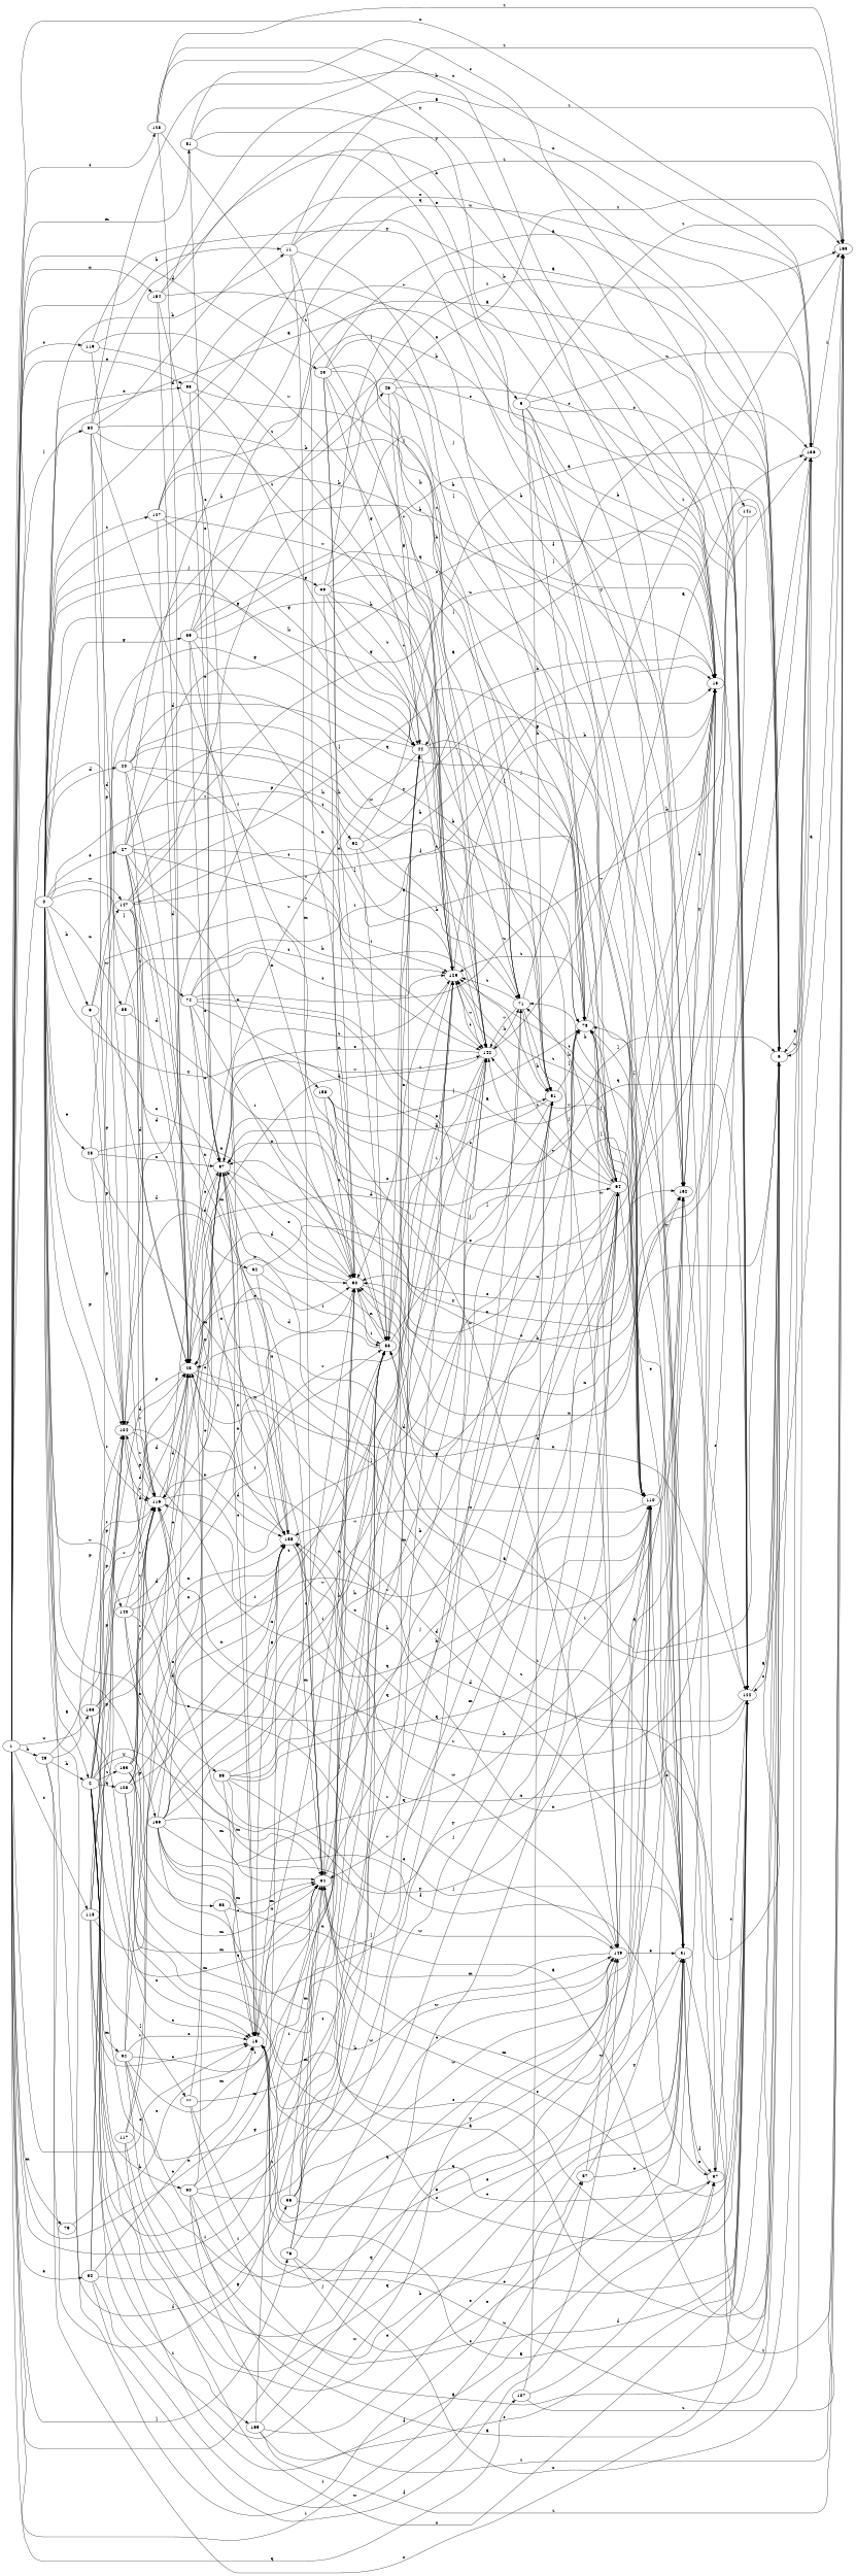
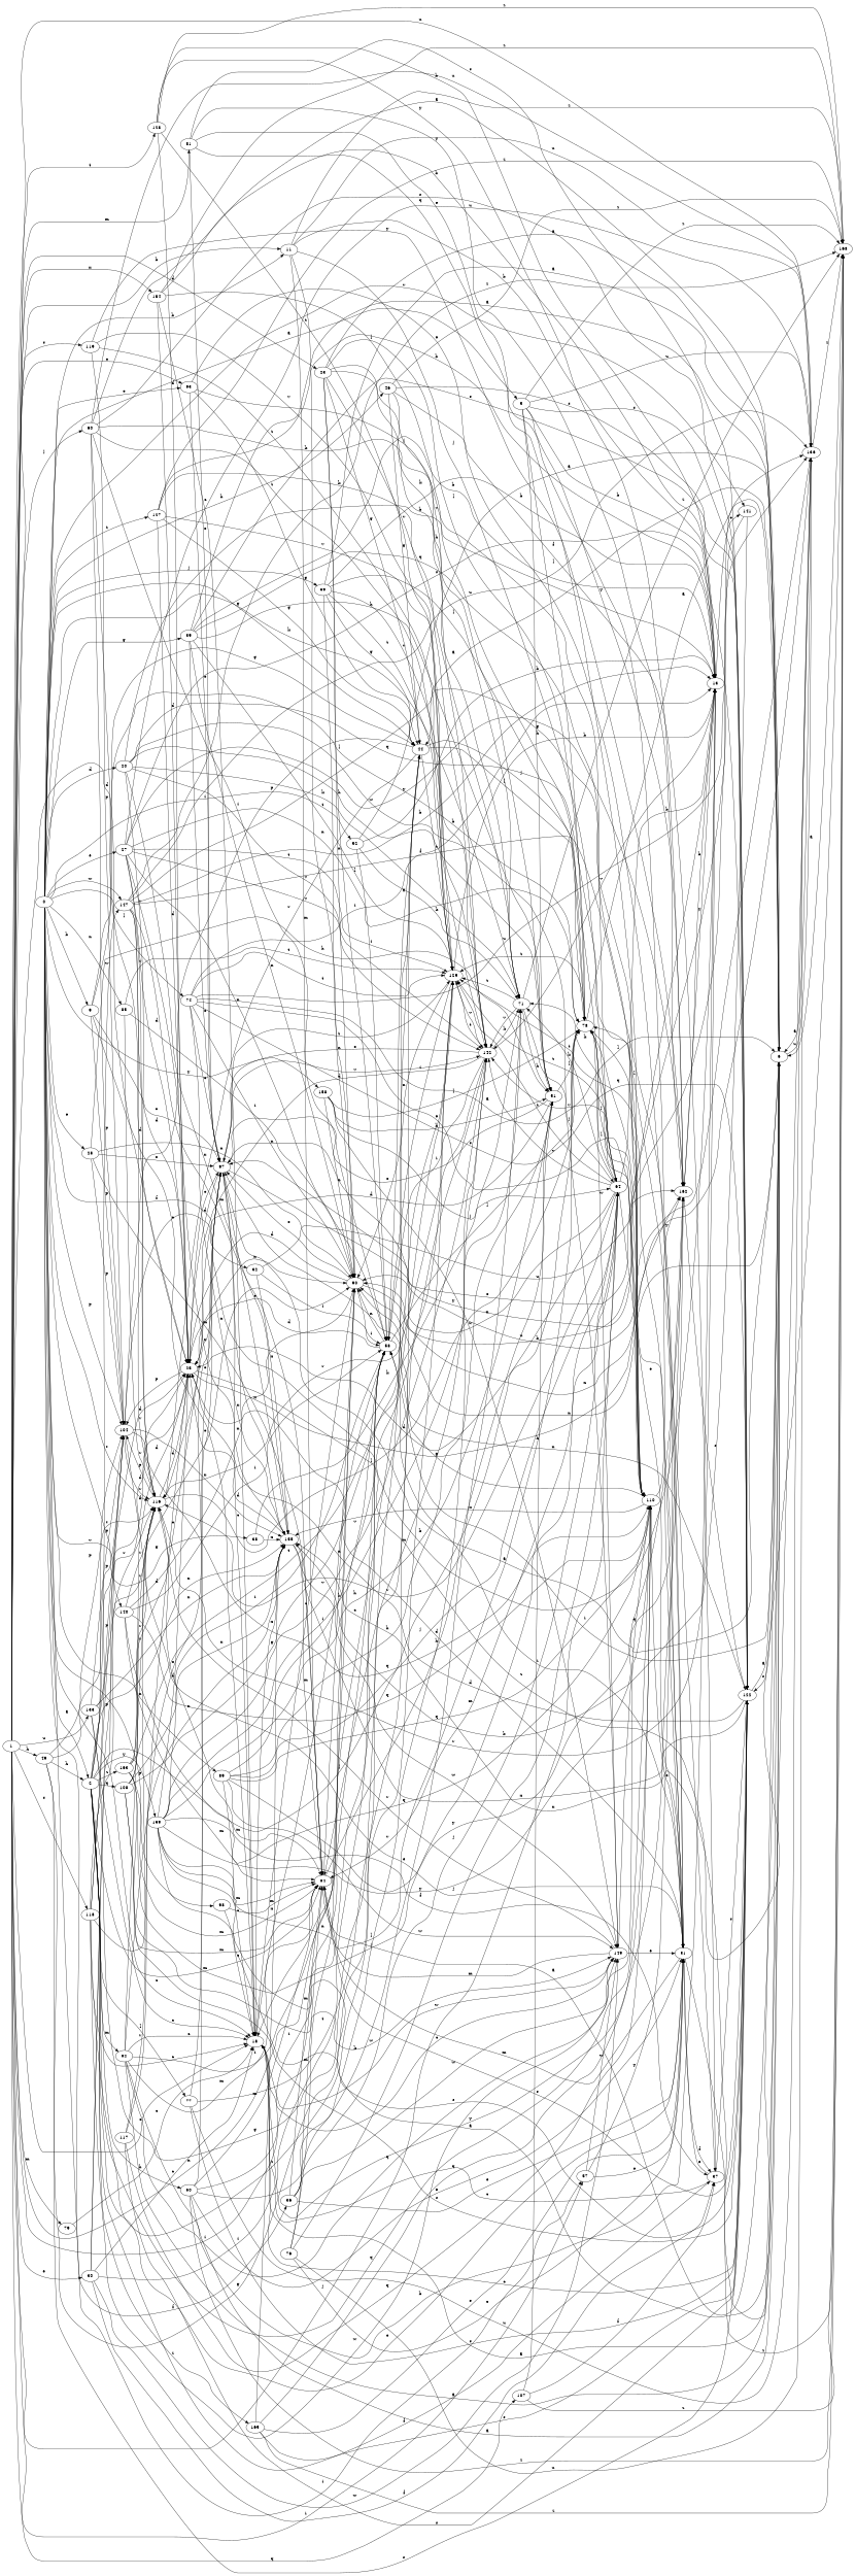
  strict digraph {
    rankdir=LR
    0
    2
    5
    9
    11
    18
    20
    27
    28
    32
    36
+   38
    39
    44
    46
    52
    57
    59
    71
    74
    85
    89
    93
    98
    104
    116
    127
    140
    141
    147
    158
    90
    31
    37
    50
    77
    78
    82
    84
    108
    110
    155
    159
    163
    165
    136
    13
    51
    122
    162
    168
    97
    64
    58
    6
    149
    142
    25
    129
    117
    1
    23
    30
    49
    60
    76
    79
    81
    107
    118
    119
    128
    133
    154
    0 -> 2 [label=a]
    0 -> 5 [label=a]
    0 -> 9 [label=b]
    0 -> 11 [label=b]
    0 -> 18 [label=c]
    0 -> 20 [label=d]
    0 -> 27 [label=e]
    0 -> 28 [label=e]
    0 -> 32 [label=f]
    0 -> 36 [label=f]
+   0 -> 38 [label=g]
    0 -> 39 [label=g]
    0 -> 44 [label=g]
    0 -> 46 [label=h]
    0 -> 52 [label=i]
    0 -> 57 [label=i]
    0 -> 59 [label=j]
    0 -> 71 [label=k]
    0 -> 74 [label=l]
    0 -> 85 [label=n]
    0 -> 89 [label=n]
    0 -> 93 [label=o]
    0 -> 98 [label=p]
    0 -> 104 [label=p]
    0 -> 116 [label=r]
    0 -> 127 [label=t]
    0 -> 140 [label=v]
    0 -> 141 [label=v]
    0 -> 147 [label=w]
    0 -> 158 [label=y]
    2 -> 104 [label=p]
    2 -> 147 [label=w]
    2 -> 90 [label=n]
    2 -> 31 [label=e]
    2 -> 37 [label=f]
    2 -> 50 [label=h]
    2 -> 77 [label=l]
    2 -> 78 [label=l]
    2 -> 82 [label=m]
    2 -> 84 [label=m]
    2 -> 108 [label=q]
    2 -> 110 [label=q]
    2 -> 155 [label=x]
    2 -> 159 [label=y]
    2 -> 163 [label=z]
    2 -> 165 [label=z]
    5 -> 78 [label=l]
    5 -> 136 [label=u]
    5 -> 13 [label=b]
    5 -> 51 [label=h]
    5 -> 122 [label=s]
    5 -> 162 [label=y]
    5 -> 168 [label=z]
+   9 -> 18 [label=c]
    9 -> 44 [label=g]
    9 -> 104 [label=p]
    9 -> 78 [label=l]
    9 -> 97 [label=o]
    11 -> 90 [label=n]
    11 -> 84 [label=m]
    11 -> 136 [label=u]
    11 -> 13 [label=b]
    11 -> 168 [label=z]
    11 -> 64 [label=j]
    18 -> 155 [label=x]
    18 -> 162 [label=y]
    18 -> 58 [label=i]
    18 -> 6 [label=a]
    18 -> 149 [label=w]
    20 -> 71 [label=k]
    20 -> 116 [label=r]
    20 -> 110 [label=q]
    20 -> 155 [label=x]
    20 -> 13 [label=b]
    20 -> 51 [label=h]
    20 -> 149 [label=w]
    20 -> 142 [label=v]
    27 -> 116 [label=r]
    27 -> 90 [label=n]
    27 -> 78 [label=l]
    27 -> 155 [label=x]
    27 -> 136 [label=u]
    27 -> 122 [label=s]
    27 -> 162 [label=y]
    27 -> 142 [label=v]
    27 -> 25 [label=d]
    27 -> 129 [label=t]
    28 -> 104 [label=p]
    28 -> 90 [label=n]
    28 -> 84 [label=m]
    28 -> 51 [label=h]
    28 -> 97 [label=o]
    32 -> 155 [label=x]
    32 -> 136 [label=u]
    32 -> 58 [label=i]
    36 -> 31 [label=e]
    36 -> 84 [label=m]
    36 -> 64 [label=j]
    36 -> 149 [label=w]
    36 -> 142 [label=v]
+   38 -> 71 [label=k]
+   38 -> 155 [label=x]
    39 -> 90 [label=n]
    39 -> 110 [label=q]
    39 -> 13 [label=b]
    39 -> 51 [label=h]
    39 -> 122 [label=s]
    39 -> 97 [label=o]
    39 -> 6 [label=a]
    39 -> 129 [label=t]
    44 -> 104 [label=p]
    44 -> 116 [label=r]
    44 -> 78 [label=l]
    44 -> 64 [label=j]
    44 -> 129 [label=t]
    46 -> 44 [label=g]
    46 -> 37 [label=f]
    46 -> 122 [label=s]
    46 -> 168 [label=z]
    46 -> 142 [label=v]
    52 -> 71 [label=k]
    52 -> 13 [label=b]
    52 -> 58 [label=i]
    52 -> 6 [label=a]
    57 -> 31 [label=e]
    57 -> 162 [label=y]
    57 -> 149 [label=w]
    59 -> 44 [label=g]
    59 -> 90 [label=n]
    59 -> 78 [label=l]
    59 -> 13 [label=b]
    59 -> 6 [label=a]
    59 -> 142 [label=v]
    59 -> 129 [label=t]
    71 -> 51 [label=h]
    71 -> 168 [label=z]
    71 -> 64 [label=j]
    71 -> 142 [label=v]
    71 -> 129 [label=t]
    74 -> 90 [label=n]
    74 -> 31 [label=e]
    74 -> 155 [label=x]
    74 -> 136 [label=u]
    74 -> 13 [label=b]
    74 -> 122 [label=s]
    74 -> 97 [label=o]
    74 -> 6 [label=a]
    74 -> 129 [label=t]
    85 -> 116 [label=r]
    85 -> 58 [label=i]
    85 -> 129 [label=t]
    89 -> 18 [label=c]
    89 -> 110 [label=q]
    89 -> 51 [label=h]
    89 -> 162 [label=y]
    89 -> 64 [label=j]
    89 -> 149 [label=w]
    89 -> 142 [label=v]
    93 -> 44 [label=g]
    93 -> 31 [label=e]
    93 -> 97 [label=o]
    93 -> 64 [label=j]
    98 -> 18 [label=c]
    98 -> 84 [label=m]
    104 -> 116 [label=r]
    104 -> 31 [label=e]
    104 -> 110 [label=q]
    104 -> 155 [label=x]
    104 -> 13 [label=b]
    116 -> 104 [label=p]
    116 -> 90 [label=n]
    116 -> 78 [label=l]
    116 -> 84 [label=m]
    116 -> 25 [label=d]
    127 -> 44 [label=g]
    127 -> 71 [label=k]
    127 -> 13 [label=b]
    127 -> 168 [label=z]
    127 -> 142 [label=v]
    127 -> 25 [label=d]
    140 -> 116 [label=r]
    140 -> 90 [label=n]
    140 -> 37 [label=f]
    140 -> 84 [label=m]
    140 -> 110 [label=q]
    140 -> 58 [label=i]
    141 -> 116 [label=r]
    141 -> 97 [label=o]
    147 -> 116 [label=r]
    147 -> 37 [label=f]
    147 -> 84 [label=m]
    147 -> 136 [label=u]
    147 -> 13 [label=b]
    147 -> 168 [label=z]
    147 -> 6 [label=a]
    147 -> 25 [label=d]
    158 -> 90 [label=n]
    158 -> 78 [label=l]
    158 -> 51 [label=h]
    158 -> 64 [label=j]
    158 -> 149 [label=w]
    90 -> 18 [label=c]
    90 -> 13 [label=b]
    90 -> 97 [label=o]
    90 -> 58 [label=i]
    90 -> 25 [label=d]
    31 -> 37 [label=f]
    31 -> 78 [label=l]
    31 -> 84 [label=m]
    31 -> 168 [label=z]
    31 -> 58 [label=i]
    31 -> 25 [label=d]
    31 -> 129 [label=t]
    37 -> 18 [label=c]
    37 -> 31 [label=e]
    37 -> 122 [label=s]
    50 -> 71 [label=k]
    50 -> 31 [label=e]
    50 -> 84 [label=m]
    50 -> 168 [label=z]
    50 -> 97 [label=o]
    50 -> 58 [label=i]
    50 -> 6 [label=a]
    77 -> 136 [label=u]
    77 -> 122 [label=s]
    77 -> 97 [label=o]
    77 -> 129 [label=t]
    78 -> 110 [label=q]
    78 -> 64 [label=j]
    78 -> 6 [label=a]
    78 -> 149 [label=w]
    78 -> 129 [label=t]
    82 -> 18 [label=c]
    82 -> 116 [label=r]
    82 -> 84 [label=m]
    82 -> 110 [label=q]
    82 -> 13 [label=b]
    82 -> 97 [label=o]
    82 -> 58 [label=i]
    82 -> 6 [label=a]
    84 -> 90 [label=n]
    84 -> 51 [label=h]
    84 -> 122 [label=s]
    84 -> 6 [label=a]
    108 -> 44 [label=g]
    108 -> 116 [label=r]
    108 -> 84 [label=m]
    108 -> 122 [label=s]
    108 -> 97 [label=o]
    108 -> 58 [label=i]
    110 -> 44 [label=g]
    110 -> 71 [label=k]
    110 -> 31 [label=e]
    110 -> 78 [label=l]
    110 -> 155 [label=x]
    110 -> 162 [label=y]
    110 -> 97 [label=o]
    110 -> 142 [label=v]
    110 -> 129 [label=t]
    155 -> 84 [label=m]
    155 -> 13 [label=b]
    155 -> 97 [label=o]
    155 -> 149 [label=w]
    155 -> 25 [label=d]
    159 -> 71 [label=k]
    159 -> 78 [label=l]
    159 -> 84 [label=m]
    159 -> 110 [label=q]
    159 -> 155 [label=x]
    159 -> 51 [label=h]
    159 -> 122 [label=s]
    159 -> 162 [label=y]
    159 -> 6 [label=a]
    159 -> 142 [label=v]
    159 -> 25 [label=d]
    163 -> 116 [label=r]
    163 -> 84 [label=m]
    163 -> 64 [label=j]
    163 -> 149 [label=w]
    163 -> 25 [label=d]
    163 -> 129 [label=t]
    165 -> 31 [label=e]
    165 -> 110 [label=q]
    165 -> 155 [label=x]
    165 -> 122 [label=s]
    165 -> 168 [label=z]
    136 -> 90 [label=n]
    136 -> 155 [label=x]
    136 -> 168 [label=z]
    136 -> 6 [label=a]
    13 -> 162 [label=y]
-   13 -> 97 [label=o]
+   13 -> 141 [label=o]
    13 -> 142 [label=v]
    51 -> 78 [label=l]
    51 -> 97 [label=o]
    51 -> 25 [label=d]
    122 -> 18 [label=c]
    122 -> 90 [label=n]
    122 -> 155 [label=x]
    122 -> 6 [label=a]
    122 -> 25 [label=d]
    162 -> 13 [label=b]
    162 -> 122 [label=s]
    168 -> 6 [label=a]
    97 -> 18 [label=c]
    97 -> 155 [label=x]
    97 -> 136 [label=u]
    97 -> 162 [label=y]
    97 -> 6 [label=a]
    97 -> 142 [label=v]
    97 -> 25 [label=d]
    97 -> 129 [label=t]
    64 -> 71 [label=k]
    64 -> 116 [label=r]
    64 -> 90 [label=n]
    64 -> 31 [label=e]
    64 -> 78 [label=l]
    64 -> 84 [label=m]
    64 -> 13 [label=b]
    64 -> 142 [label=v]
    64 -> 25 [label=d]
    64 -> 129 [label=t]
    58 -> 44 [label=g]
    58 -> 90 [label=n]
    58 -> 78 [label=l]
    58 -> 25 [label=d]
    6 -> 90 [label=n]
    6 -> 136 [label=u]
    6 -> 122 [label=s]
    6 -> 58 [label=i]
    149 -> 18 [label=c]
    149 -> 116 [label=r]
    149 -> 31 [label=e]
    149 -> 84 [label=m]
    149 -> 110 [label=q]
    142 -> 71 [label=k]
    142 -> 116 [label=r]
    142 -> 84 [label=m]
    142 -> 97 [label=o]
    142 -> 58 [label=i]
    142 -> 25 [label=d]
    142 -> 129 [label=t]
    25 -> 104 [label=p]
    25 -> 162 [label=y]
    25 -> 168 [label=z]
    25 -> 97 [label=o]
    129 -> 18 [label=c]
    129 -> 90 [label=n]
    129 -> 13 [label=b]
    129 -> 58 [label=i]
    129 -> 142 [label=v]
    117 -> 116 [label=r]
    117 -> 110 [label=q]
    117 -> 122 [label=s]
    117 -> 25 [label=d]
    1 -> 11 [label=b]
    1 -> 18 [label=c]
    1 -> 57 [label=i]
    1 -> 93 [label=o]
    1 -> 90 [label=n]
    1 -> 136 [label=u]
    1 -> 64 [label=j]
    1 -> 58 [label=i]
    1 -> 25 [label=d]
    1 -> 23 [label=d]
    1 -> 30 [label=e]
    1 -> 49 [label=h]
    1 -> 60 [label=j]
-   1 -> 76 [label=l]
    1 -> 79 [label=m]
    1 -> 81 [label=m]
    1 -> 107 [label=q]
    1 -> 118 [label=s]
    1 -> 119 [label=s]
    1 -> 128 [label=t]
    1 -> 133 [label=u]
    1 -> 154 [label=x]
    23 -> 44 [label=g]
    23 -> 71 [label=k]
    23 -> 90 [label=n]
    23 -> 78 [label=l]
    23 -> 51 [label=h]
    23 -> 58 [label=i]
    23 -> 6 [label=a]
    23 -> 142 [label=v]
    30 -> 18 [label=c]
    30 -> 104 [label=p]
    30 -> 37 [label=f]
    30 -> 58 [label=i]
    30 -> 149 [label=w]
    30 -> 25 [label=d]
    49 -> 2 [label=h]
    49 -> 44 [label=g]
    49 -> 104 [label=p]
    49 -> 116 [label=r]
    49 -> 122 [label=s]
    60 -> 71 [label=k]
    60 -> 104 [label=p]
    60 -> 136 [label=u]
    60 -> 122 [label=s]
    60 -> 58 [label=i]
    60 -> 6 [label=a]
    60 -> 25 [label=d]
    60 -> 129 [label=t]
    76 -> 90 [label=n]
    76 -> 31 [label=e]
    76 -> 84 [label=m]
    76 -> 136 [label=u]
    76 -> 64 [label=j]
    79 -> 18 [label=c]
    81 -> 31 [label=e]
    81 -> 110 [label=q]
    81 -> 122 [label=s]
    81 -> 162 [label=y]
    81 -> 97 [label=o]
    107 -> 37 [label=f]
    107 -> 51 [label=h]
    107 -> 168 [label=z]
    118 -> 18 [label=c]
    118 -> 104 [label=p]
    118 -> 116 [label=r]
    118 -> 155 [label=x]
    118 -> 149 [label=w]
    118 -> 25 [label=d]
    118 -> 129 [label=t]
    119 -> 104 [label=p]
    119 -> 162 [label=y]
    119 -> 142 [label=v]
    119 -> 129 [label=t]
    128 -> 13 [label=b]
    128 -> 162 [label=y]
    128 -> 168 [label=z]
    128 -> 25 [label=d]
    128 -> 129 [label=t]
    133 -> 18 [label=c]
    133 -> 44 [label=g]
    133 -> 104 [label=p]
    133 -> 155 [label=x]
    133 -> 25 [label=d]
    154 -> 18 [label=c]
    154 -> 78 [label=l]
    154 -> 13 [label=b]
    154 -> 168 [label=z]
    154 -> 25 [label=d]
  }
